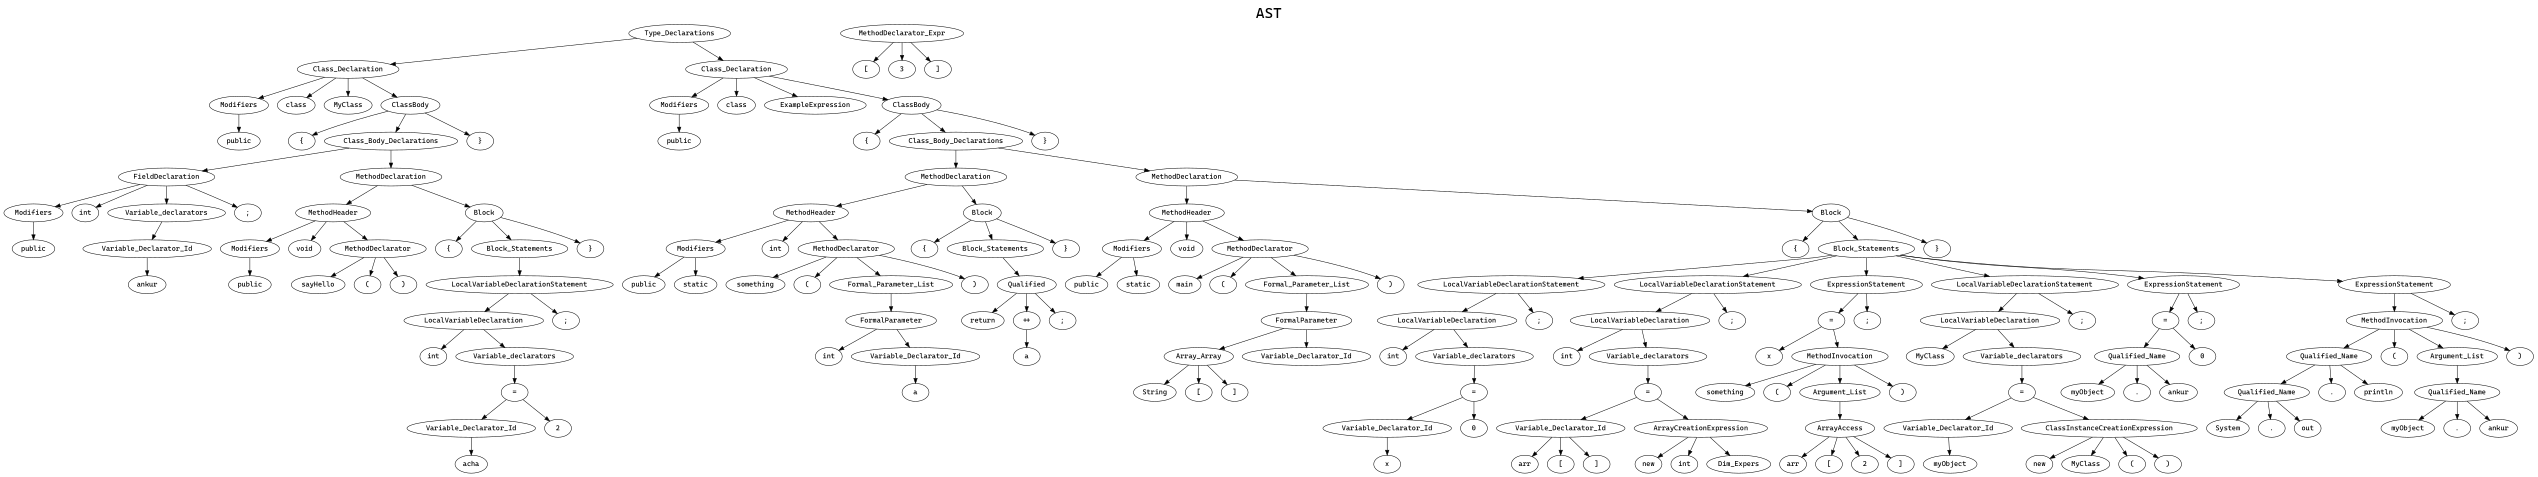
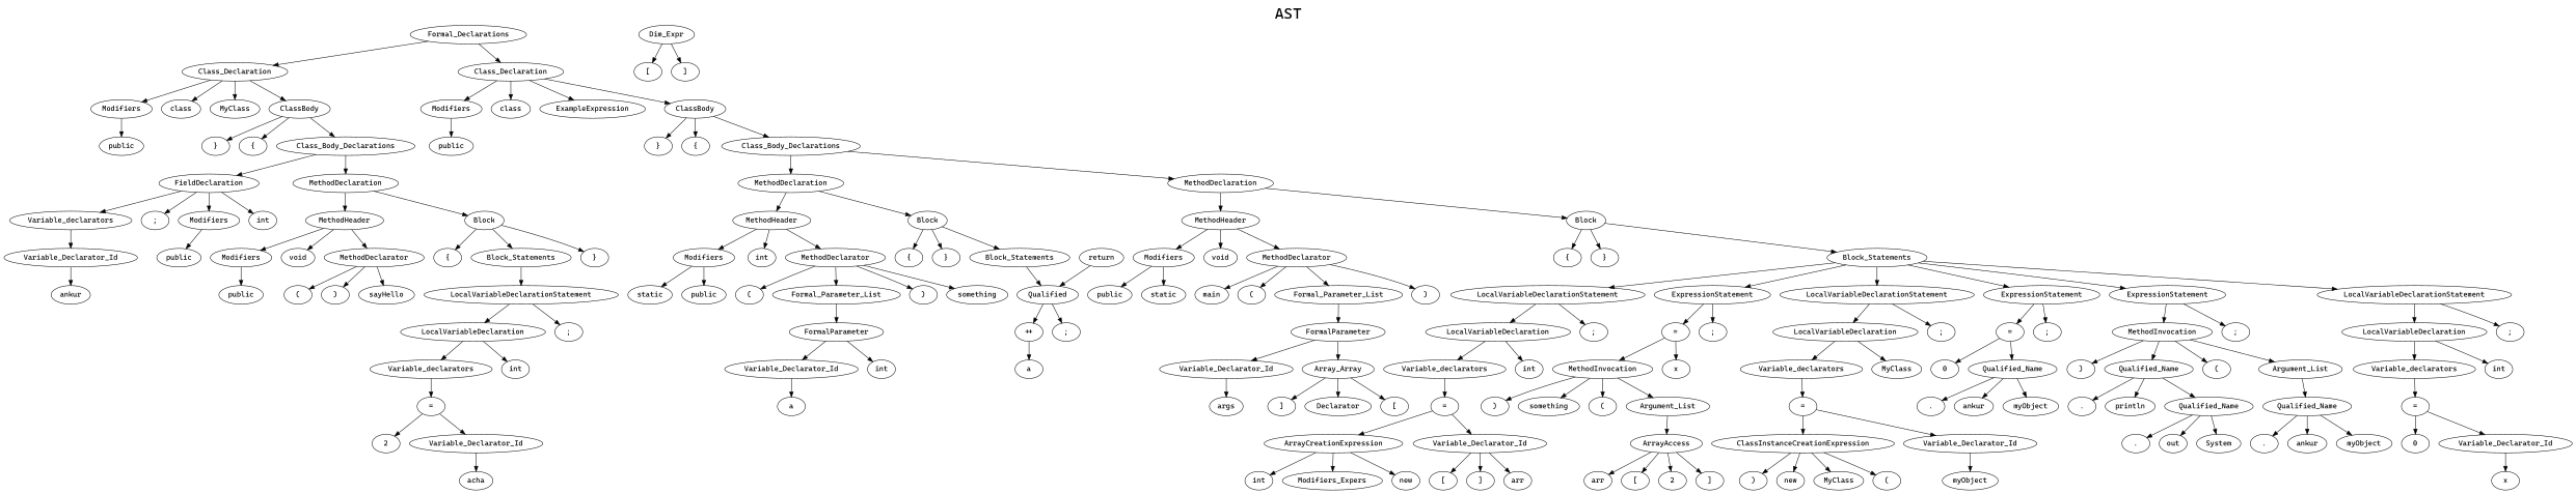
  digraph {
    fontname="Cascadia code"
    fontsize=30
    label=AST
    labelloc=t
    node [fontname="Cascadia code" style=solid]
-   n1 [label=Type_Declarations]
+   n1 [label=Formal_Declarations]
    n2 [label=Class_Declaration]
    n3 [label=Class_Declaration]
    n4 [label=Modifiers]
    n5 [label=class]
    n6 [label=MyClass]
    n7 [label=ClassBody]
    n8 [label=Modifiers]
    n9 [label=class]
    n10 [label=ExampleExpression]
    n11 [label=ClassBody]
    n12 [label=public]
    n13 [label="{"]
    n14 [label=Class_Body_Declarations]
    n15 [label="}"]
    n16 [label=FieldDeclaration]
    n17 [label=MethodDeclaration]
    n18 [label=Modifiers]
    n19 [label=int]
    n20 [label=Variable_declarators]
    n21 [label=";"]
    n22 [label=MethodHeader]
    n23 [label=Block]
    n24 [label=public]
    n25 [label=Variable_Declarator_Id]
    n26 [label=ankur]
    n27 [label=Modifiers]
    n28 [label=void]
    n29 [label=MethodDeclarator]
    n30 [label="{"]
    n31 [label=Block_Statements]
    n32 [label="}"]
    n33 [label=public]
    n34 [label=sayHello]
    n35 [label="("]
    n36 [label=")"]
    n37 [label=LocalVariableDeclarationStatement]
    n38 [label=LocalVariableDeclaration]
    n39 [label=";"]
    n40 [label=int]
    n41 [label=Variable_declarators]
    n42 [label="="]
    n43 [label=Variable_Declarator_Id]
    n44 [label=2]
    n45 [label=acha]
    n46 [label=public]
    n47 [label="{"]
    n48 [label=Class_Body_Declarations]
    n49 [label="}"]
    n50 [label=MethodDeclaration]
    n51 [label=MethodDeclaration]
    n52 [label=MethodHeader]
    n53 [label=Block]
    n54 [label=MethodHeader]
    n55 [label=Block]
    n56 [label=Modifiers]
    n57 [label=int]
    n58 [label=MethodDeclarator]
    n59 [label="{"]
    n60 [label=Block_Statements]
    n61 [label="}"]
    n62 [label=public]
    n63 [label=static]
    n64 [label=something]
    n65 [label="("]
    n66 [label=Formal_Parameter_List]
    n67 [label=")"]
    n68 [label=FormalParameter]
    n69 [label=int]
    n70 [label=Variable_Declarator_Id]
    n71 [label=a]
    n72 [label=Qualified]
    n73 [label=return]
    n74 [label="++"]
    n75 [label=";"]
    n76 [label=a]
    n77 [label=Modifiers]
    n78 [label=void]
    n79 [label=MethodDeclarator]
    n80 [label="{"]
    n81 [label=Block_Statements]
    n82 [label="}"]
    n83 [label=public]
    n84 [label=static]
    n85 [label=main]
    n86 [label="("]
    n87 [label=Formal_Parameter_List]
    n88 [label=")"]
    n89 [label=FormalParameter]
    n90 [label=Array_Array]
    n91 [label=Variable_Declarator_Id]
-   n92 [label=String]
+   n92 [label=Declarator]
    n93 [label="["]
    n94 [label="]"]
+   n95 [label=args]
    n96 [label=LocalVariableDeclarationStatement]
    n97 [label=LocalVariableDeclarationStatement]
    n98 [label=ExpressionStatement]
    n99 [label=LocalVariableDeclarationStatement]
    n100 [label=ExpressionStatement]
    n101 [label=ExpressionStatement]
    n102 [label=LocalVariableDeclaration]
    n103 [label=";"]
    n104 [label=LocalVariableDeclaration]
    n105 [label=";"]
    n106 [label="="]
    n107 [label=";"]
    n108 [label=LocalVariableDeclaration]
    n109 [label=";"]
    n110 [label="="]
    n111 [label=";"]
    n112 [label=MethodInvocation]
    n113 [label=";"]
    n114 [label=int]
    n115 [label=Variable_declarators]
    n116 [label="="]
    n117 [label=Variable_Declarator_Id]
    n118 [label=0]
    n119 [label=x]
    n120 [label=int]
    n121 [label=Variable_declarators]
    n122 [label="="]
    n123 [label=Variable_Declarator_Id]
    n124 [label=ArrayCreationExpression]
    n125 [label=arr]
    n126 [label="["]
    n127 [label="]"]
    n128 [label=new]
    n129 [label=int]
-   n130 [label=Dim_Expers]
-   n131 [label=MethodDeclarator_Expr]
+   n130 [label=Modifiers_Expers]
+   n131 [label=Dim_Expr]
    n132 [label="["]
-   n133 [label=3]
    n134 [label="]"]
    n135 [label=x]
    n136 [label=MethodInvocation]
    n137 [label=something]
    n138 [label="("]
    n139 [label=Argument_List]
    n140 [label=")"]
    n141 [label=ArrayAccess]
    n142 [label=arr]
    n143 [label="["]
    n144 [label=2]
    n145 [label="]"]
    n146 [label=MyClass]
    n147 [label=Variable_declarators]
    n148 [label="="]
    n149 [label=Variable_Declarator_Id]
    n150 [label=ClassInstanceCreationExpression]
    n151 [label=myObject]
    n152 [label=new]
    n153 [label=MyClass]
    n154 [label="("]
    n155 [label=")"]
    n156 [label=Qualified_Name]
    n157 [label=0]
    n158 [label=myObject]
    n159 [label="."]
    n160 [label=ankur]
    n161 [label=Qualified_Name]
    n162 [label="("]
    n163 [label=Argument_List]
    n164 [label=")"]
    n165 [label=Qualified_Name]
    n166 [label="."]
    n167 [label=println]
    n168 [label=Qualified_Name]
    n169 [label=System]
    n170 [label="."]
    n171 [label=out]
    n172 [label=myObject]
    n173 [label="."]
    n174 [label=ankur]
    n1 -> n2
    n1 -> n3
    n2 -> n4
    n2 -> n5
    n2 -> n6
    n2 -> n7
    n3 -> n8
    n3 -> n9
    n3 -> n10
    n3 -> n11
    n4 -> n12
    n7 -> n13
    n7 -> n14
    n7 -> n15
    n8 -> n46
    n11 -> n47
    n11 -> n48
    n11 -> n49
    n14 -> n16
    n14 -> n17
    n16 -> n18
    n16 -> n19
    n16 -> n20
    n16 -> n21
    n17 -> n22
    n17 -> n23
    n18 -> n24
    n20 -> n25
    n22 -> n27
    n22 -> n28
    n22 -> n29
    n23 -> n30
    n23 -> n31
    n23 -> n32
    n25 -> n26
    n27 -> n33
    n29 -> n34
    n29 -> n35
    n29 -> n36
    n31 -> n37
    n37 -> n38
    n37 -> n39
    n38 -> n40
    n38 -> n41
    n41 -> n42
    n42 -> n43
    n42 -> n44
    n43 -> n45
    n48 -> n50
    n48 -> n51
    n50 -> n52
    n50 -> n53
    n51 -> n54
    n51 -> n55
    n52 -> n56
    n52 -> n57
    n52 -> n58
    n53 -> n59
    n53 -> n60
    n53 -> n61
    n54 -> n77
    n54 -> n78
    n54 -> n79
    n55 -> n80
    n55 -> n81
    n55 -> n82
    n56 -> n62
    n56 -> n63
    n58 -> n64
    n58 -> n65
    n58 -> n66
    n58 -> n67
    n60 -> n72
    n66 -> n68
    n68 -> n69
    n68 -> n70
    n70 -> n71
-   n72 -> n73
+   n73 -> n72
    n72 -> n74
    n72 -> n75
    n74 -> n76
    n77 -> n83
    n77 -> n84
    n79 -> n85
    n79 -> n86
    n79 -> n87
    n79 -> n88
    n81 -> n96
    n81 -> n97
    n81 -> n98
    n81 -> n99
    n81 -> n100
    n81 -> n101
    n87 -> n89
    n89 -> n90
    n89 -> n91
    n90 -> n92
    n90 -> n93
    n90 -> n94
+   n91 -> n95
    n96 -> n102
    n96 -> n103
    n97 -> n104
    n97 -> n105
    n98 -> n106
    n98 -> n107
    n99 -> n108
    n99 -> n109
    n100 -> n110
    n100 -> n111
    n101 -> n112
    n101 -> n113
    n102 -> n114
    n102 -> n115
    n104 -> n120
    n104 -> n121
    n106 -> n135
    n106 -> n136
    n108 -> n146
    n108 -> n147
    n110 -> n156
    n110 -> n157
    n112 -> n161
    n112 -> n162
    n112 -> n163
    n112 -> n164
    n115 -> n116
    n116 -> n117
    n116 -> n118
    n117 -> n119
    n121 -> n122
    n122 -> n123
    n122 -> n124
    n123 -> n125
    n123 -> n126
    n123 -> n127
    n124 -> n128
    n124 -> n129
    n124 -> n130
    n131 -> n132
-   n131 -> n133
    n131 -> n134
    n136 -> n137
    n136 -> n138
    n136 -> n139
    n136 -> n140
    n139 -> n141
    n141 -> n142
    n141 -> n143
    n141 -> n144
    n141 -> n145
    n147 -> n148
    n148 -> n149
    n148 -> n150
    n149 -> n151
    n150 -> n152
    n150 -> n153
    n150 -> n154
    n150 -> n155
    n156 -> n158
    n156 -> n159
    n156 -> n160
    n161 -> n165
    n161 -> n166
    n161 -> n167
    n163 -> n168
    n165 -> n169
    n165 -> n170
    n165 -> n171
    n168 -> n172
    n168 -> n173
    n168 -> n174
  }
